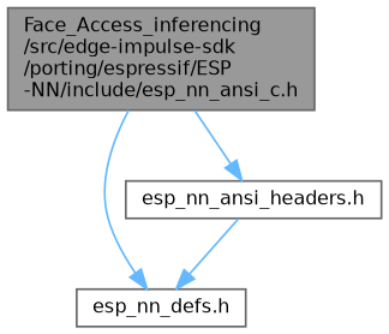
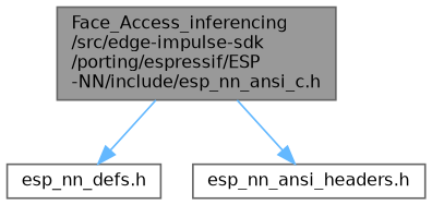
  digraph {
    node [color=grey40 fillcolor=white fontname=Helvetica fontsize=10 shape=box style=filled]
    edge [color=steelblue1 fontname=Helvetica fontsize=10 labelfontname=Helvetica labelfontsize=10 style=solid]
    n1 [color=gray40 fillcolor=grey60 fontcolor=black height=0.2 label="Face_Access_inferencing\l/src/edge-impulse-sdk\l/porting/espressif/ESP\l-NN/include/esp_nn_ansi_c.h" width=0.4]
    n2 [height=0.2 label="esp_nn_defs.h" width=0.4]
    n3 [height=0.2 label="esp_nn_ansi_headers.h" width=0.4]
    n1 -> n2
    n1 -> n3
-   n3 -> n2
  }
